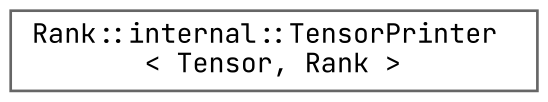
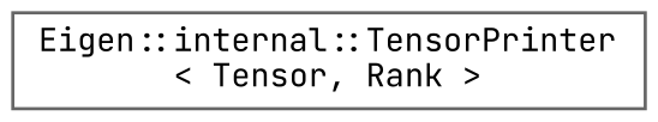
  digraph {
    rankdir=LR
    fontname="JetBrains Mono"
-   n1 [color=grey40 fillcolor=white fontname="JetBrains Mono" fontsize=10 height=0.2 label="Rank::internal::TensorPrinter\l\< Tensor, Rank \>" shape=box style=filled width=0.4]
+   n1 [color=grey40 fillcolor=white fontname="JetBrains Mono" fontsize=10 height=0.2 label="Eigen::internal::TensorPrinter\l\< Tensor, Rank \>" shape=box style=filled width=0.4]
  }
